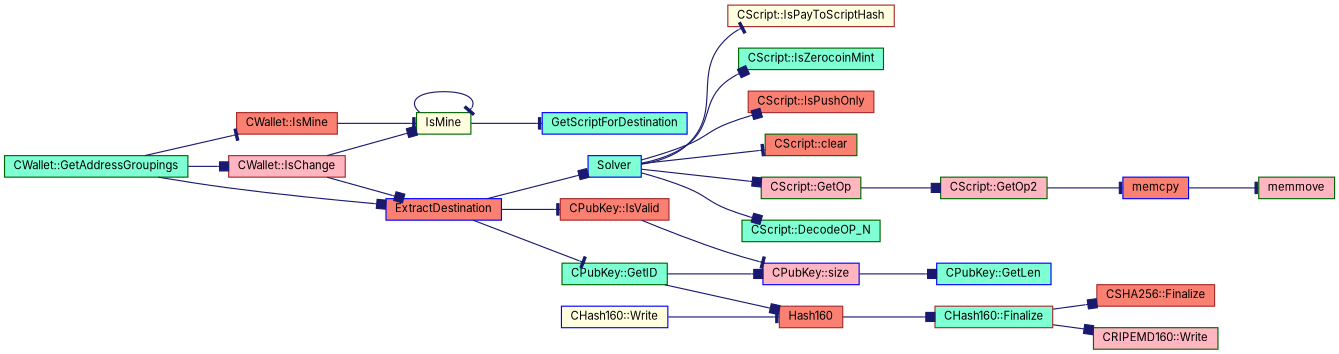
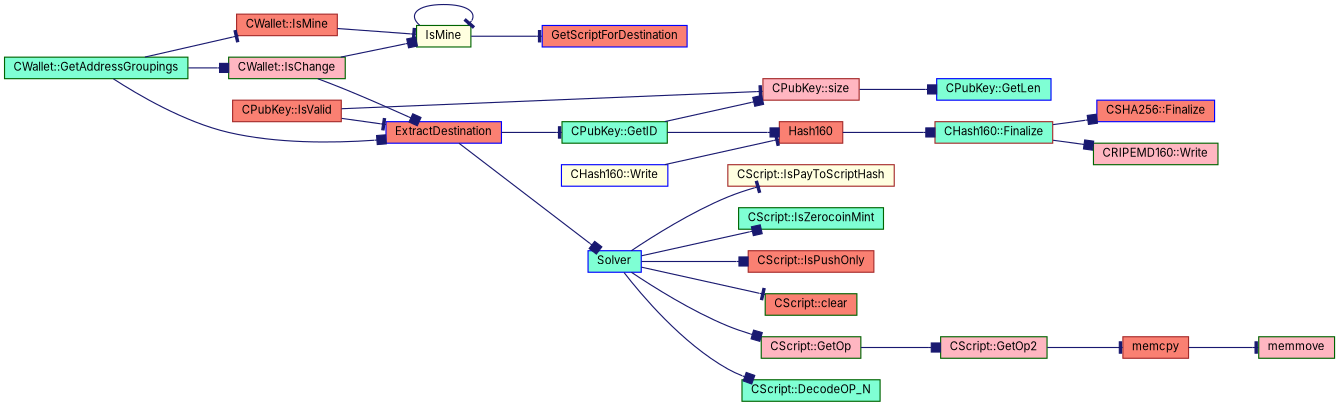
  digraph {
    fontname=Inter
    rankdir=LR
    node [color=darkgreen fillcolor=salmon fontname=Inter fontsize=10 shape=record style=filled]
    edge [arrowhead=box color=midnightblue fontname=Inter fontsize=10 labelfontname=Helvetica labelfontsize=10 style=solid]
    n1 [fillcolor=aquamarine fontcolor=black height=0.2 label="CWallet::GetAddressGroupings" width=0.4]
    n2 [color=brown height=0.2 label="CWallet::IsMine" width=0.4]
    n3 [color=blue height=0.2 label=ExtractDestination width=0.4]
-   n4 [color=brown fillcolor=lightpink height=0.2 label="CWallet::IsChange" width=0.4]
+   n4 [fillcolor=lightpink height=0.2 label="CWallet::IsChange" width=0.4]
    n5 [fillcolor=lightyellow height=0.2 label=IsMine width=0.4]
    n6 [color=blue fillcolor=aquamarine height=0.2 label=Solver width=0.4]
    n7 [color=brown height=0.2 label="CPubKey::IsValid" width=0.4]
    n8 [fillcolor=aquamarine height=0.2 label="CPubKey::GetID" width=0.4]
-   n9 [color=blue fillcolor=aquamarine height=0.2 label=GetScriptForDestination width=0.4]
+   n9 [color=blue height=0.2 label=GetScriptForDestination width=0.4]
    n10 [color=brown fillcolor=lightyellow height=0.2 label="CScript::IsPayToScriptHash" width=0.4]
    n11 [fillcolor=aquamarine height=0.2 label="CScript::IsZerocoinMint" width=0.4]
    n12 [color=brown height=0.2 label="CScript::IsPushOnly" width=0.4]
    n13 [height=0.2 label="CScript::clear" width=0.4]
    n14 [fillcolor=lightpink height=0.2 label="CScript::GetOp" width=0.4]
    n15 [fillcolor=aquamarine height=0.2 label="CScript::DecodeOP_N" width=0.4]
-   n16 [color=blue fillcolor=lightpink height=0.2 label="CPubKey::size" width=0.4]
+   n16 [color=brown fillcolor=lightpink height=0.2 label="CPubKey::size" width=0.4]
    n17 [color=brown height=0.2 label=Hash160 width=0.4]
    n18 [fillcolor=lightpink height=0.2 label="CScript::GetOp2" width=0.4]
-   n19 [color=blue height=0.2 label=memcpy width=0.4]
+   n19 [color=brown height=0.2 label=memcpy width=0.4]
    n20 [fillcolor=lightpink height=0.2 label=memmove width=0.4]
    n21 [color=blue fillcolor=aquamarine height=0.2 label="CPubKey::GetLen" width=0.4]
    n22 [color=brown fillcolor=aquamarine height=0.2 label="CHash160::Finalize" width=0.4]
    n23 [color=blue fillcolor=lightyellow height=0.2 label="CHash160::Write" width=0.4]
-   n24 [color=brown height=0.2 label="CSHA256::Finalize" width=0.4]
+   n24 [color=blue height=0.2 label="CSHA256::Finalize" width=0.4]
    n25 [fillcolor=lightpink height=0.2 label="CRIPEMD160::Write" width=0.4]
    n1 -> n2 [arrowhead=tee]
    n1 -> n3
    n1 -> n4
    n2 -> n5 [arrowhead=tee]
    n3 -> n6
-   n3 -> n7 [arrowhead=tee]
+   n7 -> n3 [arrowhead=tee]
    n3 -> n8 [arrowhead=tee]
    n4 -> n3
    n4 -> n5
    n5 -> n5 [arrowhead=tee]
    n5 -> n9 [arrowhead=tee]
    n6 -> n10 [arrowhead=tee]
    n6 -> n11
    n6 -> n12
    n6 -> n13 [arrowhead=tee]
    n6 -> n14
    n6 -> n15
    n7 -> n16 [arrowhead=tee]
    n8 -> n16
    n8 -> n17
    n14 -> n18
    n16 -> n21
    n17 -> n22
    n18 -> n19 [arrowhead=tee]
    n19 -> n20 [arrowhead=tee]
    n22 -> n24
    n22 -> n25
    n23 -> n17 [arrowhead=tee]
  }
